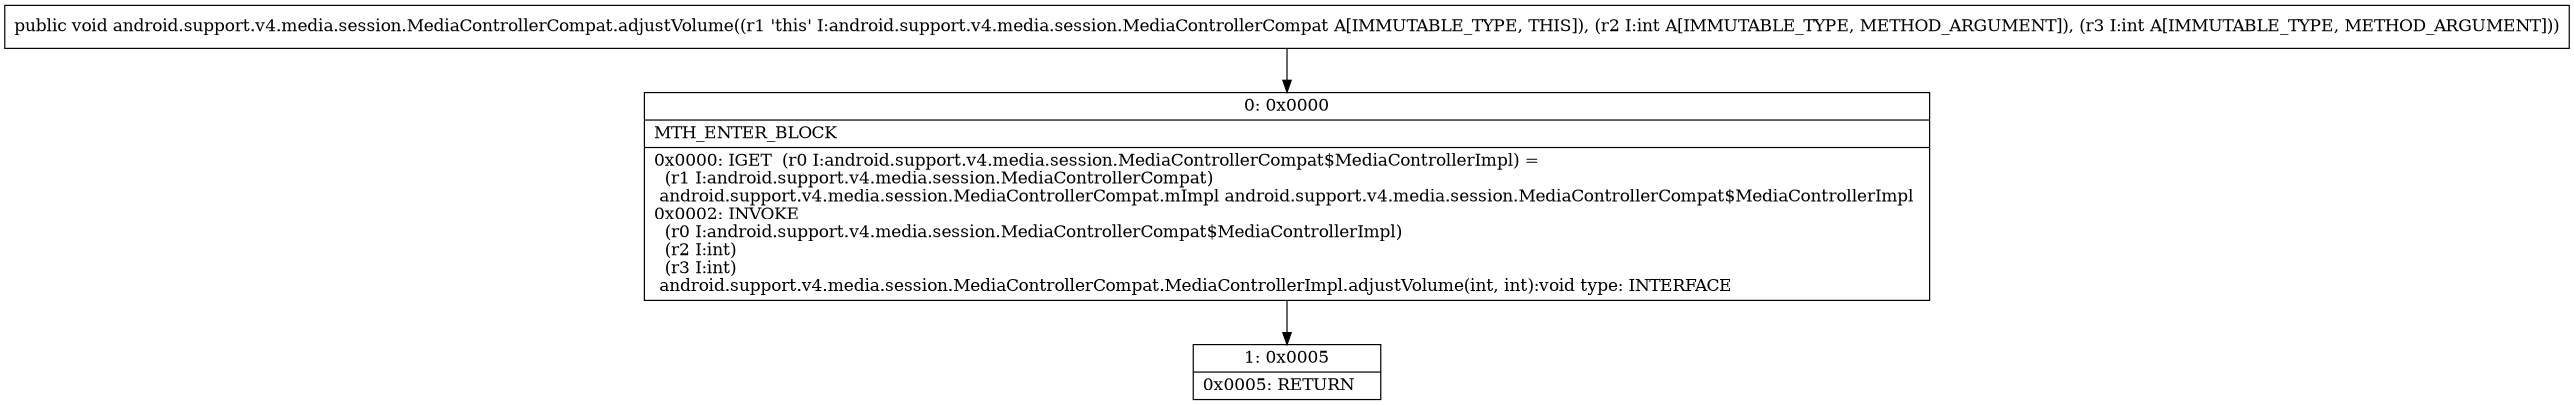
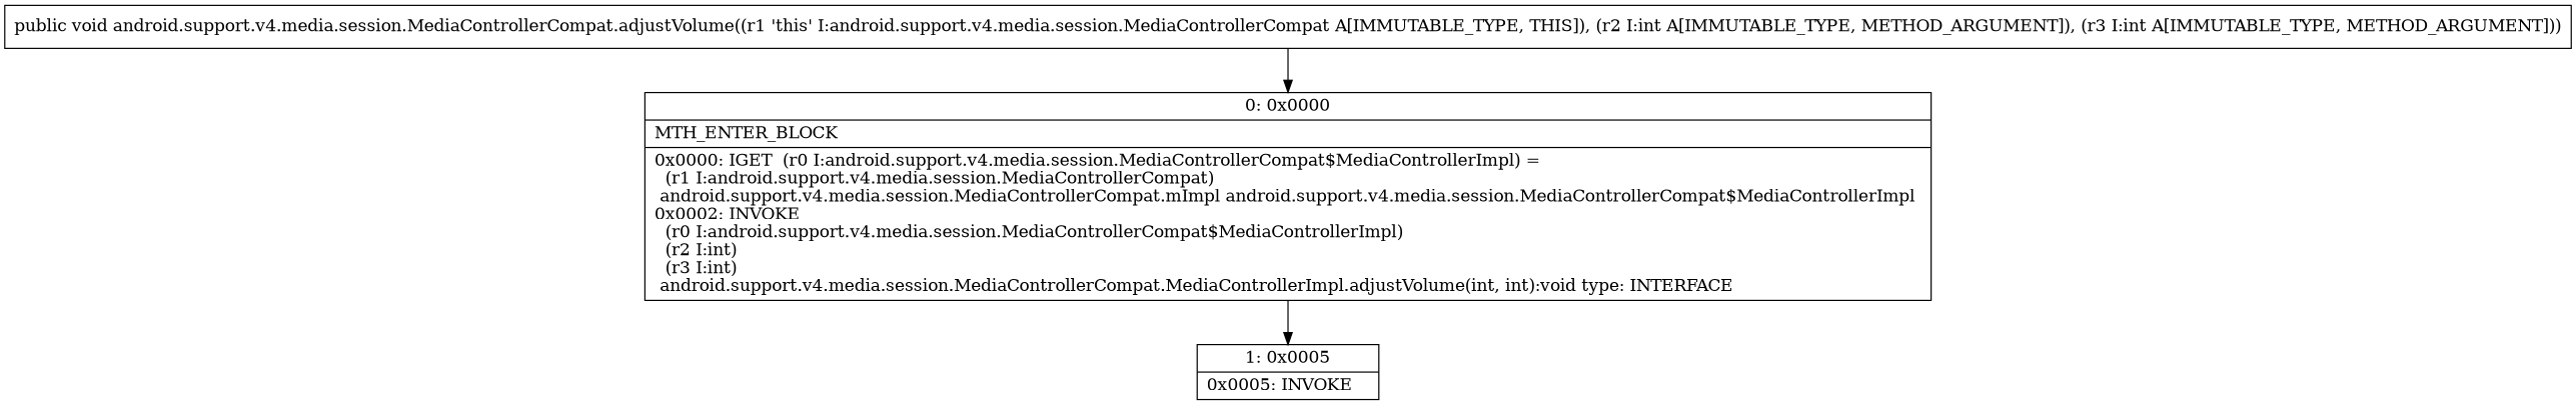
  digraph {
    node [shape=record]
    n1 [label="{0\:\ 0x0000|MTH_ENTER_BLOCK\l|0x0000: IGET  (r0 I:android.support.v4.media.session.MediaControllerCompat$MediaControllerImpl) = \l  (r1 I:android.support.v4.media.session.MediaControllerCompat)\l android.support.v4.media.session.MediaControllerCompat.mImpl android.support.v4.media.session.MediaControllerCompat$MediaControllerImpl \l0x0002: INVOKE  \l  (r0 I:android.support.v4.media.session.MediaControllerCompat$MediaControllerImpl)\l  (r2 I:int)\l  (r3 I:int)\l android.support.v4.media.session.MediaControllerCompat.MediaControllerImpl.adjustVolume(int, int):void type: INTERFACE \l}"]
-   n2 [label="{1\:\ 0x0005|0x0005: RETURN   \l}"]
+   n2 [label="{1\:\ 0x0005|0x0005: INVOKE   \l}"]
    n3 [label="{public void android.support.v4.media.session.MediaControllerCompat.adjustVolume((r1 'this' I:android.support.v4.media.session.MediaControllerCompat A[IMMUTABLE_TYPE, THIS]), (r2 I:int A[IMMUTABLE_TYPE, METHOD_ARGUMENT]), (r3 I:int A[IMMUTABLE_TYPE, METHOD_ARGUMENT])) }"]
    n1 -> n2
    n3 -> n1
  }
